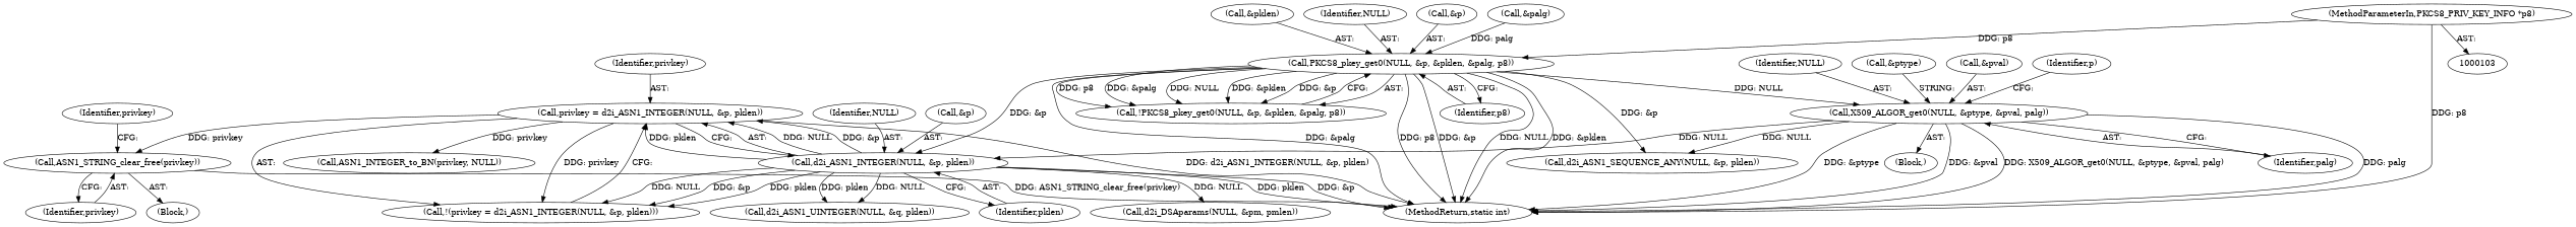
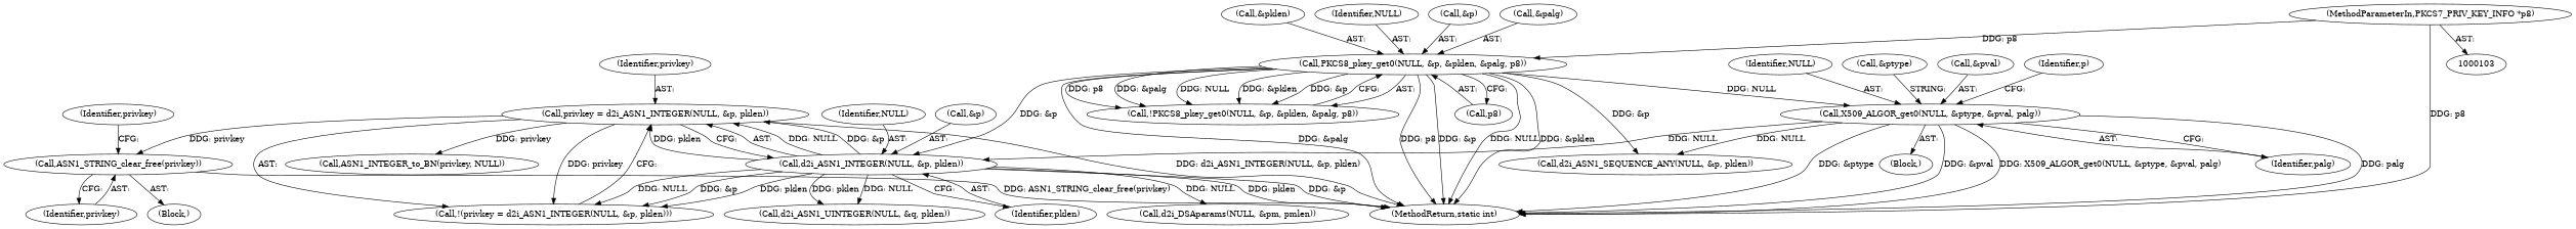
  digraph {
    n1 [label="(Call,ASN1_STRING_clear_free(privkey))"]
    n2 [label="(Identifier,privkey)"]
    n3 [label="(Block,)"]
    n4 [label="(MethodReturn,static int)"]
    n5 [label="(Call,privkey = d2i_ASN1_INTEGER(NULL, &p, pklen))"]
    n6 [label="(Call,d2i_ASN1_INTEGER(NULL, &p, pklen))"]
    n7 [label="(Call,!(privkey = d2i_ASN1_INTEGER(NULL, &p, pklen)))"]
    n8 [label="(Call,ASN1_INTEGER_to_BN(privkey, NULL))"]
    n9 [label="(Identifier,pklen)"]
    n10 [label="(Call,d2i_DSAparams(NULL, &pm, pmlen))"]
    n11 [label="(Call,d2i_ASN1_UINTEGER(NULL, &q, pklen))"]
    n12 [label="(Call,X509_ALGOR_get0(NULL, &ptype, &pval, palg))"]
    n13 [label="(Call,d2i_ASN1_SEQUENCE_ANY(NULL, &p, pklen))"]
    n14 [label="(Identifier,palg)"]
    n15 [label="(Block,)"]
    n16 [label="(Call,PKCS8_pkey_get0(NULL, &p, &pklen, &palg, p8))"]
    n17 [label="(Call,!PKCS8_pkey_get0(NULL, &p, &pklen, &palg, p8))"]
-   n18 [label="(Identifier,p8)"]
-   n19 [label="(MethodParameterIn,PKCS8_PRIV_KEY_INFO *p8)"]
+   n18 [label="(Call,p8)"]
+   n19 [label="(MethodParameterIn,PKCS7_PRIV_KEY_INFO *p8)"]
    1000103
    n21 [label="(Identifier,NULL)"]
    n22 [label="(Identifier,privkey)"]
    n23 [label="(Call,&pklen)"]
    n24 [label="(Identifier,NULL)"]
    n25 [label="(Call,&p)"]
    n26 [label="(Identifier,NULL)"]
    n27 [label="(Call,&ptype)"]
    n28 [label="(Call,&pval)"]
    n29 [label="(Identifier,privkey)"]
    n30 [label="(Call,&p)"]
    n31 [label="(Identifier,p)"]
    n32 [label="(Call,&palg)"]
    n1 -> n2 [label="CFG: "]
    n1 -> n3 [label="AST: "]
    n1 -> n4 [label="DDG: ASN1_STRING_clear_free(privkey)"]
    n2 -> n1 [label="AST: "]
    n5 -> n1 [label="DDG: privkey"]
    n5 -> n4 [label="DDG: d2i_ASN1_INTEGER(NULL, &p, pklen)"]
    n5 -> n6 [label="CFG: "]
    n5 -> n7 [label="AST: "]
    n5 -> n7 [label="DDG: privkey"]
    n5 -> n8 [label="DDG: privkey"]
    n6 -> n4 [label="DDG: pklen"]
    n6 -> n4 [label="DDG: &p"]
    n6 -> n5 [label="AST: "]
    n6 -> n5 [label="DDG: NULL"]
    n6 -> n5 [label="DDG: &p"]
    n6 -> n5 [label="DDG: pklen"]
    n6 -> n7 [label="DDG: NULL"]
    n6 -> n7 [label="DDG: &p"]
    n6 -> n7 [label="DDG: pklen"]
    n6 -> n9 [label="CFG: "]
    n6 -> n10 [label="DDG: NULL"]
    n6 -> n11 [label="DDG: NULL"]
    n6 -> n11 [label="DDG: pklen"]
    n7 -> n5 [label="CFG: "]
    n9 -> n6 [label="AST: "]
    n12 -> n4 [label="DDG: &ptype"]
    n12 -> n4 [label="DDG: &pval"]
    n12 -> n4 [label="DDG: X509_ALGOR_get0(NULL, &ptype, &pval, palg)"]
    n12 -> n4 [label="DDG: palg"]
    n12 -> n6 [label="DDG: NULL"]
    n12 -> n13 [label="DDG: NULL"]
    n12 -> n14 [label="CFG: "]
    n12 -> n15 [label="AST: "]
    n14 -> n12 [label="AST: "]
    n16 -> n4 [label="DDG: &p"]
    n16 -> n4 [label="DDG: NULL"]
    n16 -> n4 [label="DDG: &pklen"]
    n16 -> n4 [label="DDG: &palg"]
    n16 -> n4 [label="DDG: p8"]
    n16 -> n6 [label="DDG: &p"]
    n16 -> n12 [label="DDG: NULL"]
    n16 -> n13 [label="DDG: &p"]
    n16 -> n17 [label="AST: "]
    n16 -> n17 [label="DDG: p8"]
    n16 -> n17 [label="DDG: &palg"]
    n16 -> n17 [label="DDG: NULL"]
    n16 -> n17 [label="DDG: &pklen"]
    n16 -> n17 [label="DDG: &p"]
    n16 -> n18 [label="CFG: "]
    n17 -> n16 [label="CFG: "]
    n18 -> n16 [label="AST: "]
    n19 -> n4 [label="DDG: p8"]
    n19 -> n16 [label="DDG: p8"]
    n19 -> 1000103 [label="AST: "]
    n21 -> n6 [label="AST: "]
    n22 -> n1 [label="CFG: "]
    n23 -> n16 [label="AST: "]
    n24 -> n16 [label="AST: "]
    n25 -> n6 [label="AST: "]
    n26 -> n12 [label="AST: "]
    n27 -> n12 [label="STRING: "]
    n28 -> n12 [label="AST: "]
    n29 -> n5 [label="AST: "]
    n30 -> n16 [label="AST: "]
    n31 -> n12 [label="CFG: "]
-   n32 -> n16 [label="DDG: palg"]
+   n32 -> n16 [label="AST: "]
  }
